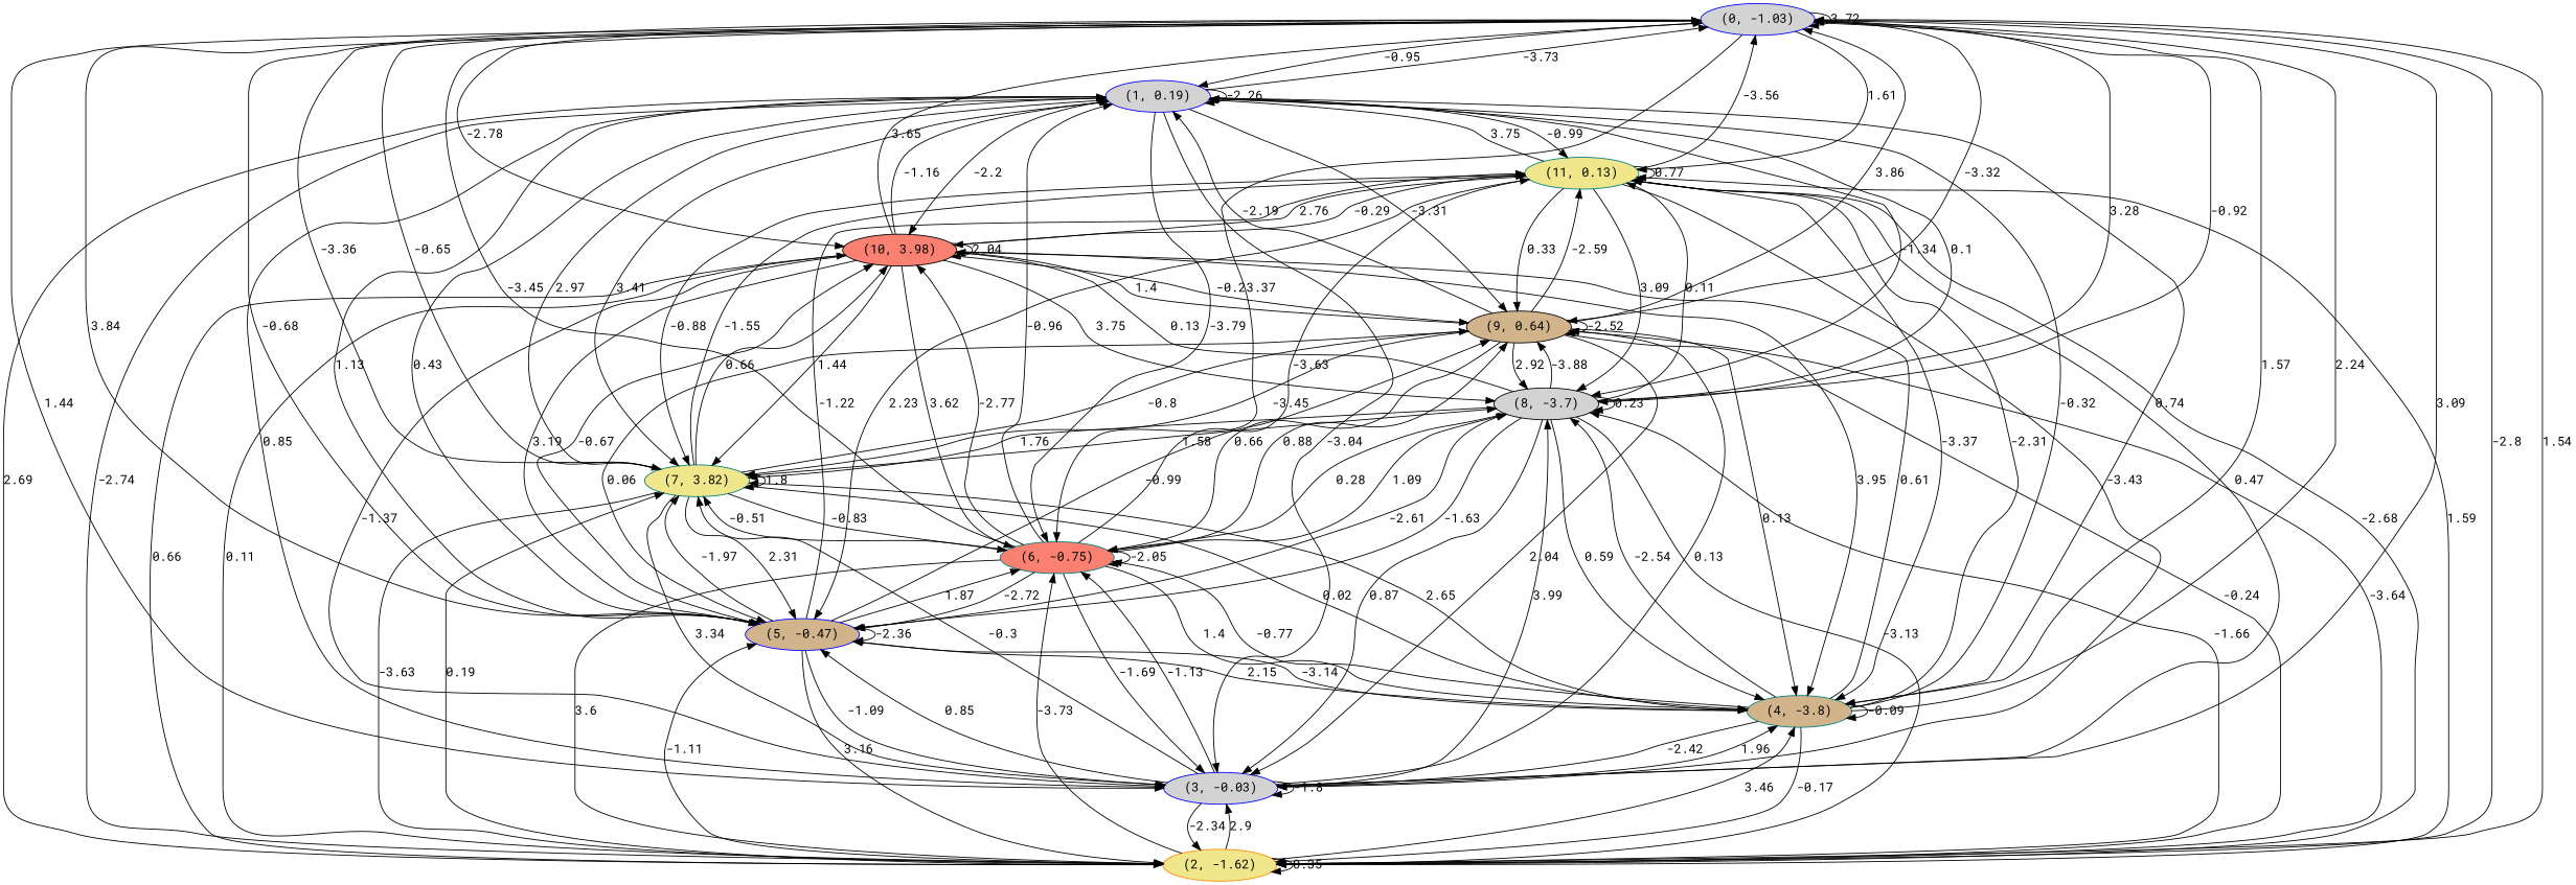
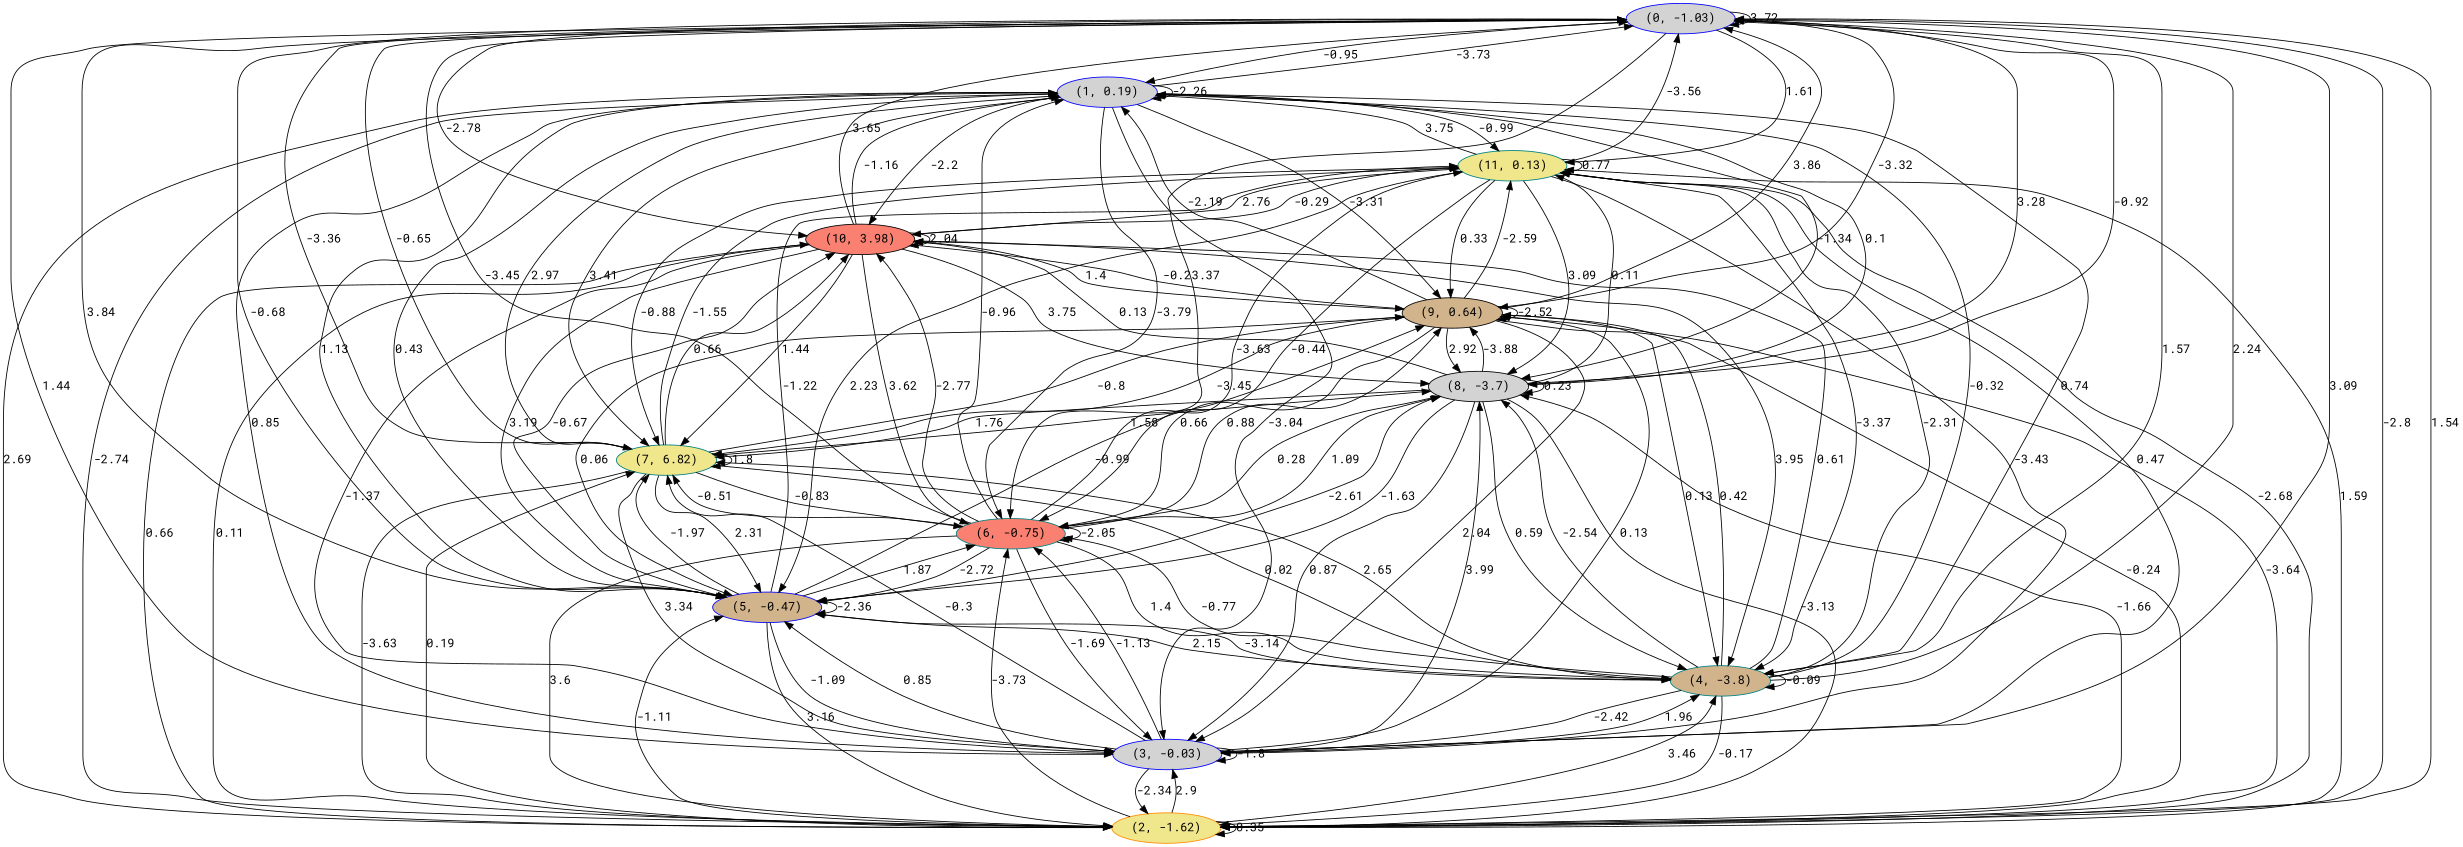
  digraph {
    fontname="Roboto Mono"
    node [color=blue fillcolor=lightgrey fontname="Roboto Mono" style=filled]
    edge [fontname="Roboto Mono"]
    n1 [label="(0, -1.03)"]
    n2 [label="(1, 0.19)"]
    n3 [color=darkorange fillcolor=khaki label="(2, -1.62)"]
    n4 [label="(3, -0.03)"]
    n5 [color=teal fillcolor=tan label="(4, -3.8)"]
    n6 [fillcolor=tan label="(5, -0.47)"]
    n7 [color=teal fillcolor=salmon label="(6, -0.75)"]
-   n8 [color=teal fillcolor=khaki label="(7, 3.82)"]
+   n8 [color=teal fillcolor=khaki label="(7, 6.82)"]
    n9 [color=black label="(8, -3.7)"]
    n10 [color=black fillcolor=tan label="(9, 0.64)"]
    n11 [color=black fillcolor=salmon label="(10, 3.98)"]
    n12 [color=teal fillcolor=khaki label="(11, 0.13)"]
    n1 -> n1 [label=3.72]
    n1 -> n2 [label=-0.95]
    n1 -> n3 [label=-2.8]
    n1 -> n4 [label=1.44]
    n1 -> n5 [label=1.57]
    n1 -> n6 [label=-0.68]
    n1 -> n7 [label=3.37]
    n1 -> n8 [label=-3.36]
    n1 -> n9 [label=3.28]
    n1 -> n10 [label=-3.32]
    n1 -> n11 [label=-2.78]
    n1 -> n12 [label=1.61]
    n2 -> n1 [label=-3.73]
    n2 -> n2 [label=-2.26]
    n2 -> n3 [label=2.69]
    n2 -> n4 [label=-3.04]
    n2 -> n5 [label=0.74]
    n2 -> n6 [label=1.13]
    n2 -> n7 [label=-3.79]
    n2 -> n8 [label=3.41]
    n2 -> n9 [label=-1.34]
    n2 -> n10 [label=-3.31]
    n2 -> n11 [label=-2.2]
    n2 -> n12 [label=-0.99]
    n3 -> n1 [label=1.54]
    n3 -> n2 [label=-2.74]
    n3 -> n3 [label=0.35]
    n3 -> n4 [label=2.9]
    n3 -> n5 [label=3.46]
    n3 -> n6 [label=-1.11]
    n3 -> n7 [label=-3.73]
    n3 -> n8 [label=0.19]
    n3 -> n9 [label=-1.66]
    n3 -> n10 [label=-3.64]
    n3 -> n11 [label=0.66]
    n3 -> n12 [label=1.59]
    n4 -> n1 [label=3.09]
    n4 -> n2 [label=0.85]
    n4 -> n3 [label=-2.34]
    n4 -> n4 [label=-1.8]
    n4 -> n5 [label=1.96]
    n4 -> n6 [label=0.85]
    n4 -> n7 [label=-1.13]
    n4 -> n8 [label=-0.3]
    n4 -> n9 [label=3.99]
    n4 -> n10 [label=0.13]
    n4 -> n12 [label=0.47]
    n5 -> n1 [label=2.24]
    n5 -> n2 [label=-0.32]
    n5 -> n3 [label=-0.17]
    n5 -> n4 [label=-2.42]
    n5 -> n5 [label=-0.09]
    n5 -> n6 [label=-3.14]
    n5 -> n7 [label=-0.77]
    n5 -> n8 [label=2.65]
    n5 -> n9 [label=-2.54]
+   n5 -> n10 [label=0.42]
    n5 -> n11 [label=0.61]
    n5 -> n12 [label=-2.31]
    n6 -> n1 [label=3.84]
    n6 -> n2 [label=0.43]
    n6 -> n3 [label=3.16]
    n6 -> n4 [label=-1.09]
    n6 -> n5 [label=2.15]
    n6 -> n6 [label=-2.36]
    n6 -> n7 [label=1.87]
    n6 -> n8 [label=-1.97]
    n6 -> n9 [label=-2.61]
    n6 -> n10 [label=-0.99]
    n6 -> n11 [label=-0.67]
    n6 -> n12 [label=-1.22]
    n7 -> n1 [label=-3.45]
    n7 -> n2 [label=-0.96]
    n7 -> n3 [label=3.6]
    n7 -> n4 [label=-1.69]
    n7 -> n5 [label=1.4]
    n7 -> n6 [label=-2.72]
    n7 -> n7 [label=-2.05]
    n7 -> n8 [label=-0.51]
    n7 -> n9 [label=1.09]
    n7 -> n10 [label=0.88]
    n7 -> n11 [label=-2.77]
    n7 -> n12 [label=-3.63]
    n8 -> n1 [label=-0.65]
    n8 -> n2 [label=2.97]
    n8 -> n3 [label=-3.63]
    n8 -> n4 [label=3.34]
    n8 -> n5 [label=0.02]
    n8 -> n6 [label=2.31]
    n8 -> n7 [label=-0.83]
    n8 -> n8 [label=1.8]
    n8 -> n9 [label=1.58]
    n8 -> n10 [label=-0.8]
    n8 -> n11 [label=0.66]
    n8 -> n12 [label=-1.55]
    n9 -> n1 [label=-0.92]
    n9 -> n2 [label=0.1]
    n9 -> n3 [label=-3.13]
    n9 -> n4 [label=0.87]
    n9 -> n5 [label=0.59]
    n9 -> n6 [label=-1.63]
    n9 -> n7 [label=0.28]
    n9 -> n8 [label=1.76]
    n9 -> n9 [label=0.23]
    n9 -> n10 [label=-3.88]
    n9 -> n11 [label=0.13]
    n9 -> n12 [label=0.11]
    n10 -> n1 [label=3.86]
    n10 -> n2 [label=-2.19]
    n10 -> n3 [label=-0.24]
    n10 -> n4 [label=2.04]
    n10 -> n5 [label=0.13]
    n10 -> n6 [label=0.06]
    n10 -> n7 [label=0.66]
    n10 -> n8 [label=-3.45]
    n10 -> n9 [label=2.92]
    n10 -> n10 [label=-2.52]
    n10 -> n11 [label=1.4]
    n10 -> n12 [label=-2.59]
    n11 -> n1 [label=3.65]
    n11 -> n2 [label=-1.16]
    n11 -> n3 [label=0.11]
    n11 -> n4 [label=-1.37]
    n11 -> n5 [label=3.95]
    n11 -> n6 [label=3.19]
    n11 -> n7 [label=3.62]
    n11 -> n8 [label=1.44]
    n11 -> n9 [label=3.75]
    n11 -> n10 [label=-0.2]
    n11 -> n11 [label=2.04]
    n11 -> n12 [label=-0.29]
    n12 -> n1 [label=-3.56]
    n12 -> n2 [label=3.75]
    n12 -> n3 [label=-2.68]
    n12 -> n4 [label=-3.43]
    n12 -> n5 [label=-3.37]
    n12 -> n6 [label=2.23]
+   n12 -> n7 [label=-0.44]
    n12 -> n8 [label=-0.88]
    n12 -> n9 [label=3.09]
    n12 -> n10 [label=0.33]
    n12 -> n11 [label=2.76]
    n12 -> n12 [label=0.77]
  }
